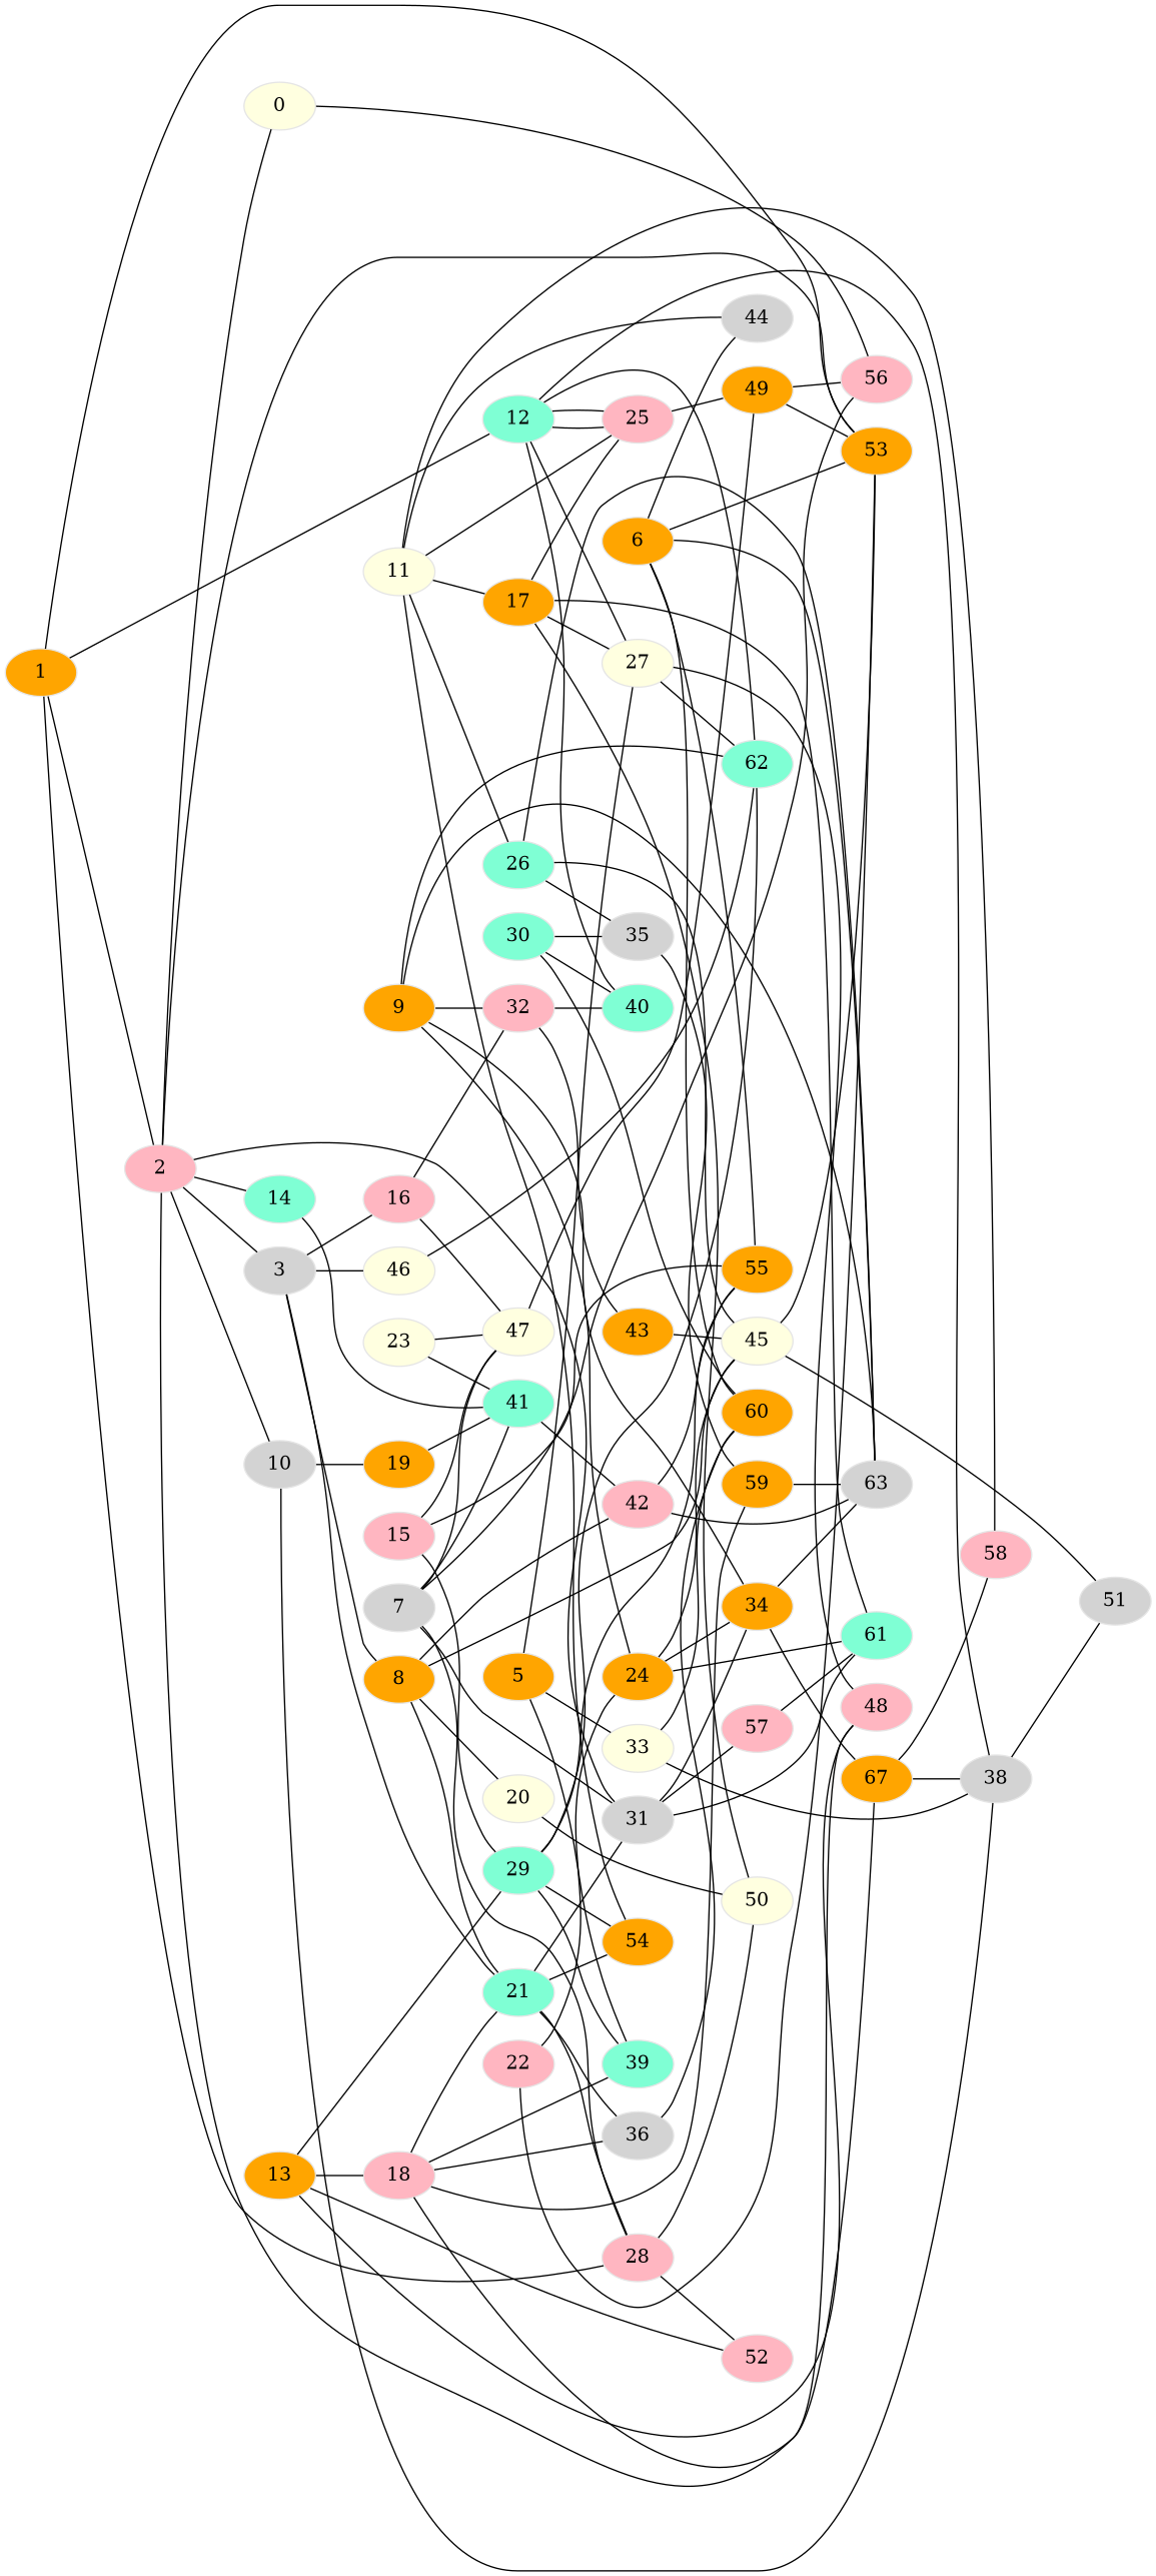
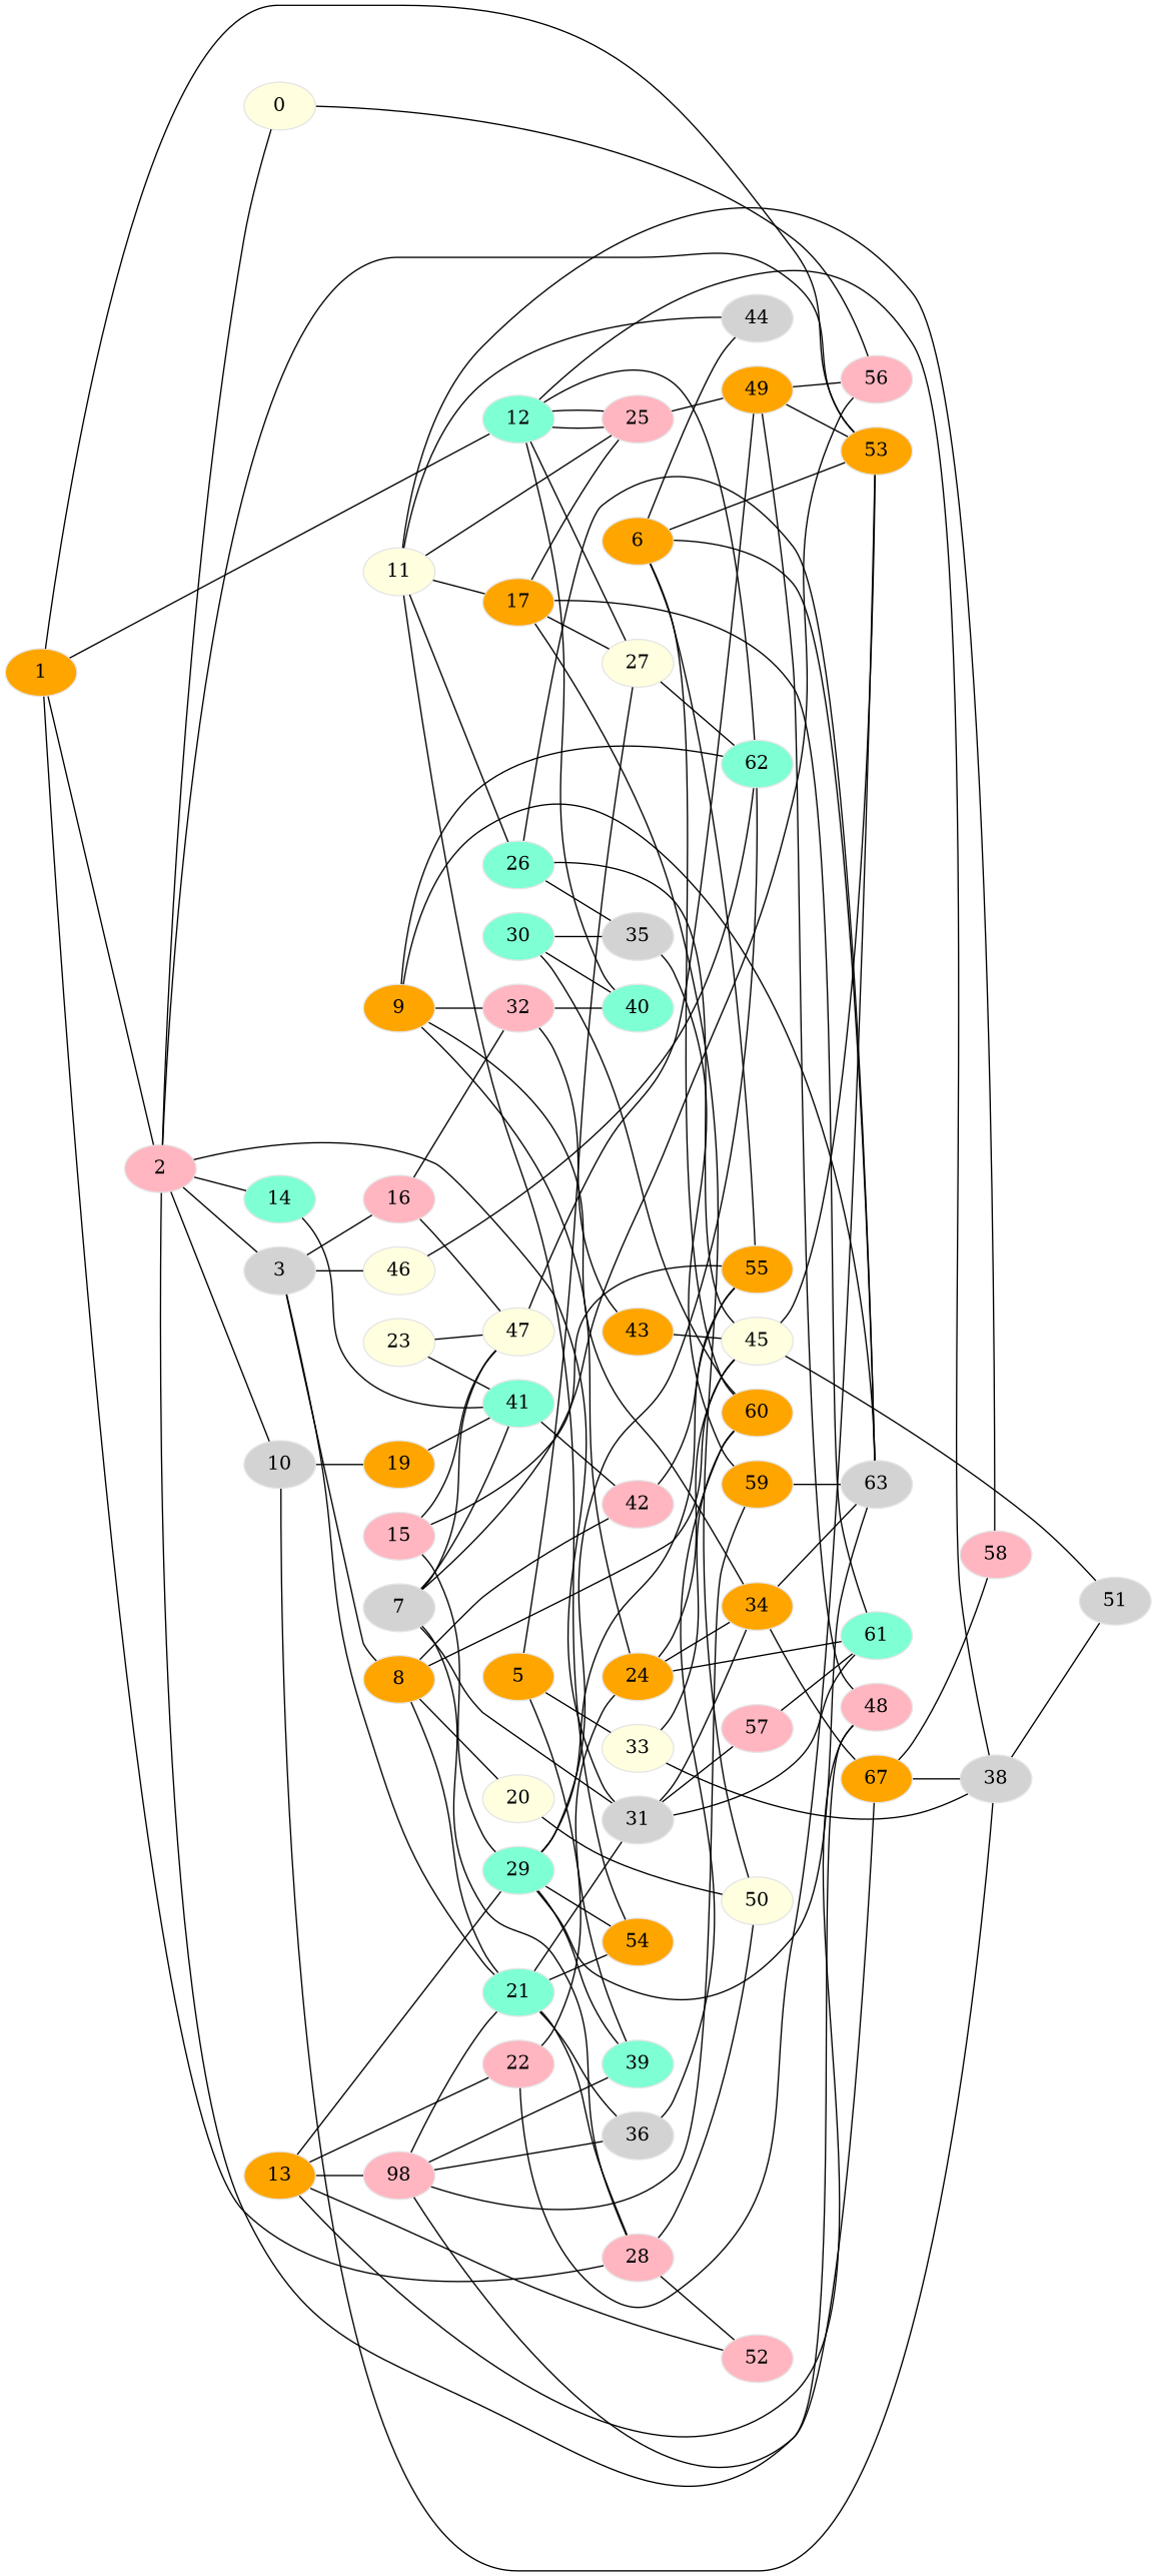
  graph {
    rankdir=LR
    node [color=gray90 fillcolor=orange style=filled]
    2 [fillcolor=lightpink]
    1
    12 [fillcolor=aquamarine]
    28 [fillcolor=lightpink]
    53
    3 [fillcolor=lightgrey]
    n7 [fillcolor=lightyellow label=0]
    10 [fillcolor=lightgrey]
    14 [fillcolor=aquamarine]
    31 [fillcolor=lightgrey]
    48 [fillcolor=lightpink]
    27 [fillcolor=lightyellow]
    62 [fillcolor=aquamarine]
    38 [fillcolor=lightgrey]
    25 [fillcolor=lightpink]
    40 [fillcolor=aquamarine]
    52 [fillcolor=lightpink]
    50 [fillcolor=lightyellow]
    8
    16 [fillcolor=lightpink]
    21 [fillcolor=aquamarine]
    46 [fillcolor=lightyellow]
    56 [fillcolor=lightpink]
    19
    41 [fillcolor=aquamarine]
    34
    61 [fillcolor=aquamarine]
    57 [fillcolor=lightpink]
    20 [fillcolor=lightyellow]
    42 [fillcolor=lightpink]
    45 [fillcolor=lightyellow]
    47 [fillcolor=lightyellow]
    32 [fillcolor=lightpink]
    54
    36 [fillcolor=lightgrey]
    5
    33 [fillcolor=lightyellow]
    39 [fillcolor=aquamarine]
    60
    6
    44 [fillcolor=lightgrey]
    55
    63 [fillcolor=lightgrey]
    7 [fillcolor=lightgrey]
    49
    51 [fillcolor=lightgrey]
    9
    24
    43
    n50 [label=67]
    11 [fillcolor=lightyellow]
    17
    26 [fillcolor=aquamarine]
    58 [fillcolor=lightpink]
    35 [fillcolor=lightgrey]
    13
-   18 [fillcolor=lightpink]
+   18 [fillcolor=lightpink label=98]
    22 [fillcolor=lightpink]
    29 [fillcolor=aquamarine]
    59
    15 [fillcolor=lightpink]
    23 [fillcolor=lightyellow]
    30 [fillcolor=aquamarine]
    2 -- 53
    2 -- 3
    2 -- n7
    2 -- 10
    2 -- 14
    2 -- 31
    2 -- 48
    1 -- 2
    1 -- 12
    1 -- 28
    1 -- 53
    12 -- 27
    12 -- 62
    12 -- 38
    12 -- 25
    12 -- 25
    12 -- 40
    28 -- 52
    28 -- 50
    3 -- 8
    3 -- 16
    3 -- 21
    3 -- 46
    n7 -- 56
    10 -- 38
    10 -- 19
    14 -- 41
    31 -- 34
    31 -- 61
    31 -- 57
-   27 -- 48
+   49 -- 48
    27 -- 62
    38 -- 51
    25 -- 49
    8 -- 21
    8 -- 20
    8 -- 42
    8 -- 45
    16 -- 47
    16 -- 32
    21 -- 28
    21 -- 31
    21 -- 54
    21 -- 36
    46 -- 62
    19 -- 41
    41 -- 42
    34 -- 63
    34 -- n50
    57 -- 61
    20 -- 50
    42 -- 55
-   42 -- 63
+   29 -- 63
    45 -- 53
    45 -- 51
    47 -- 49
    32 -- 40
    32 -- 43
    36 -- 60
    5 -- 27
    5 -- 33
    5 -- 39
    33 -- 38
    33 -- 60
    6 -- 53
    6 -- 60
    6 -- 44
    6 -- 55
    6 -- 63
    7 -- 28
    7 -- 31
    7 -- 56
    7 -- 41
    7 -- 47
    49 -- 53
    49 -- 56
    9 -- 62
    9 -- 34
    9 -- 32
    9 -- 63
    9 -- 24
    24 -- 34
    24 -- 61
    24 -- 45
    43 -- 45
    n50 -- 38
    n50 -- 58
    11 -- 25
    11 -- 54
    11 -- 44
    11 -- 17
    11 -- 26
    11 -- 58
    17 -- 27
    17 -- 25
    17 -- 50
    17 -- 61
    26 -- 45
    26 -- 63
    26 -- 35
    35 -- 59
    13 -- 48
    13 -- 52
    13 -- 18
+   13 -- 22
    13 -- 29
    18 -- 21
    18 -- 36
    18 -- 39
    18 -- n50
    18 -- 59
    22 -- 53
    22 -- 24
    29 -- 62
    29 -- 54
    29 -- 39
    29 -- 55
    59 -- 63
    15 -- 47
    15 -- 55
    15 -- 29
    23 -- 41
    23 -- 47
    30 -- 40
    30 -- 60
    30 -- 35
  }
